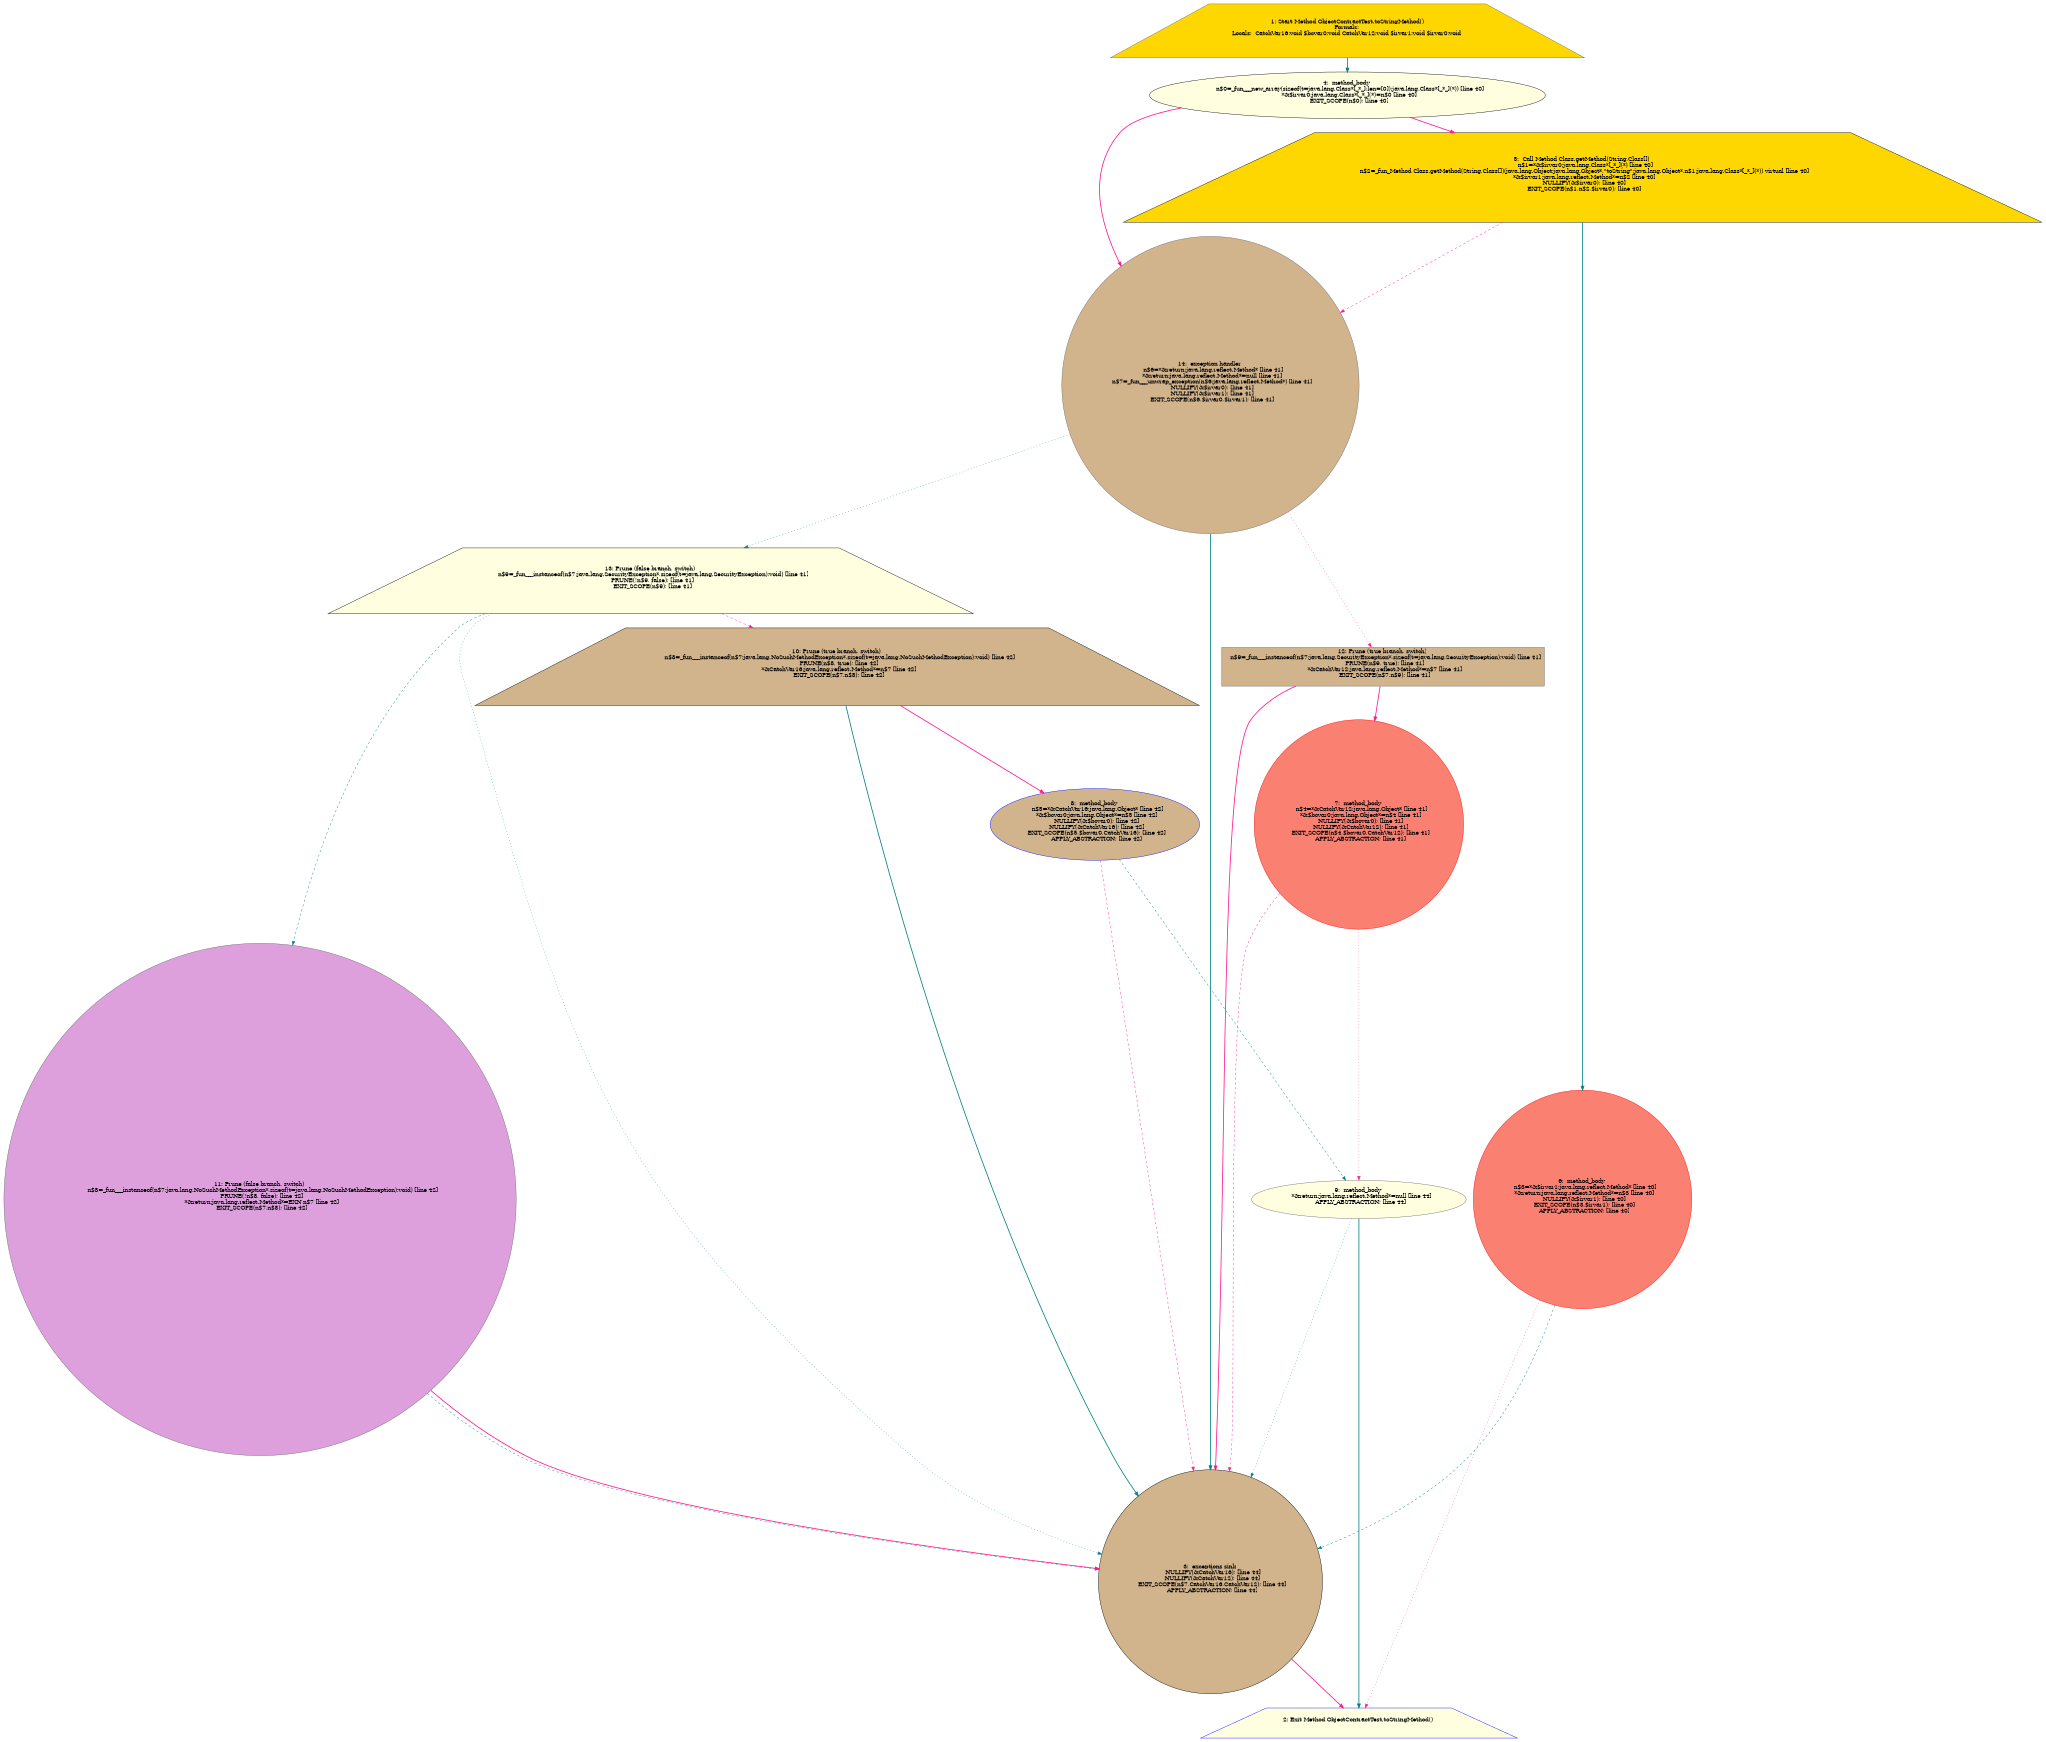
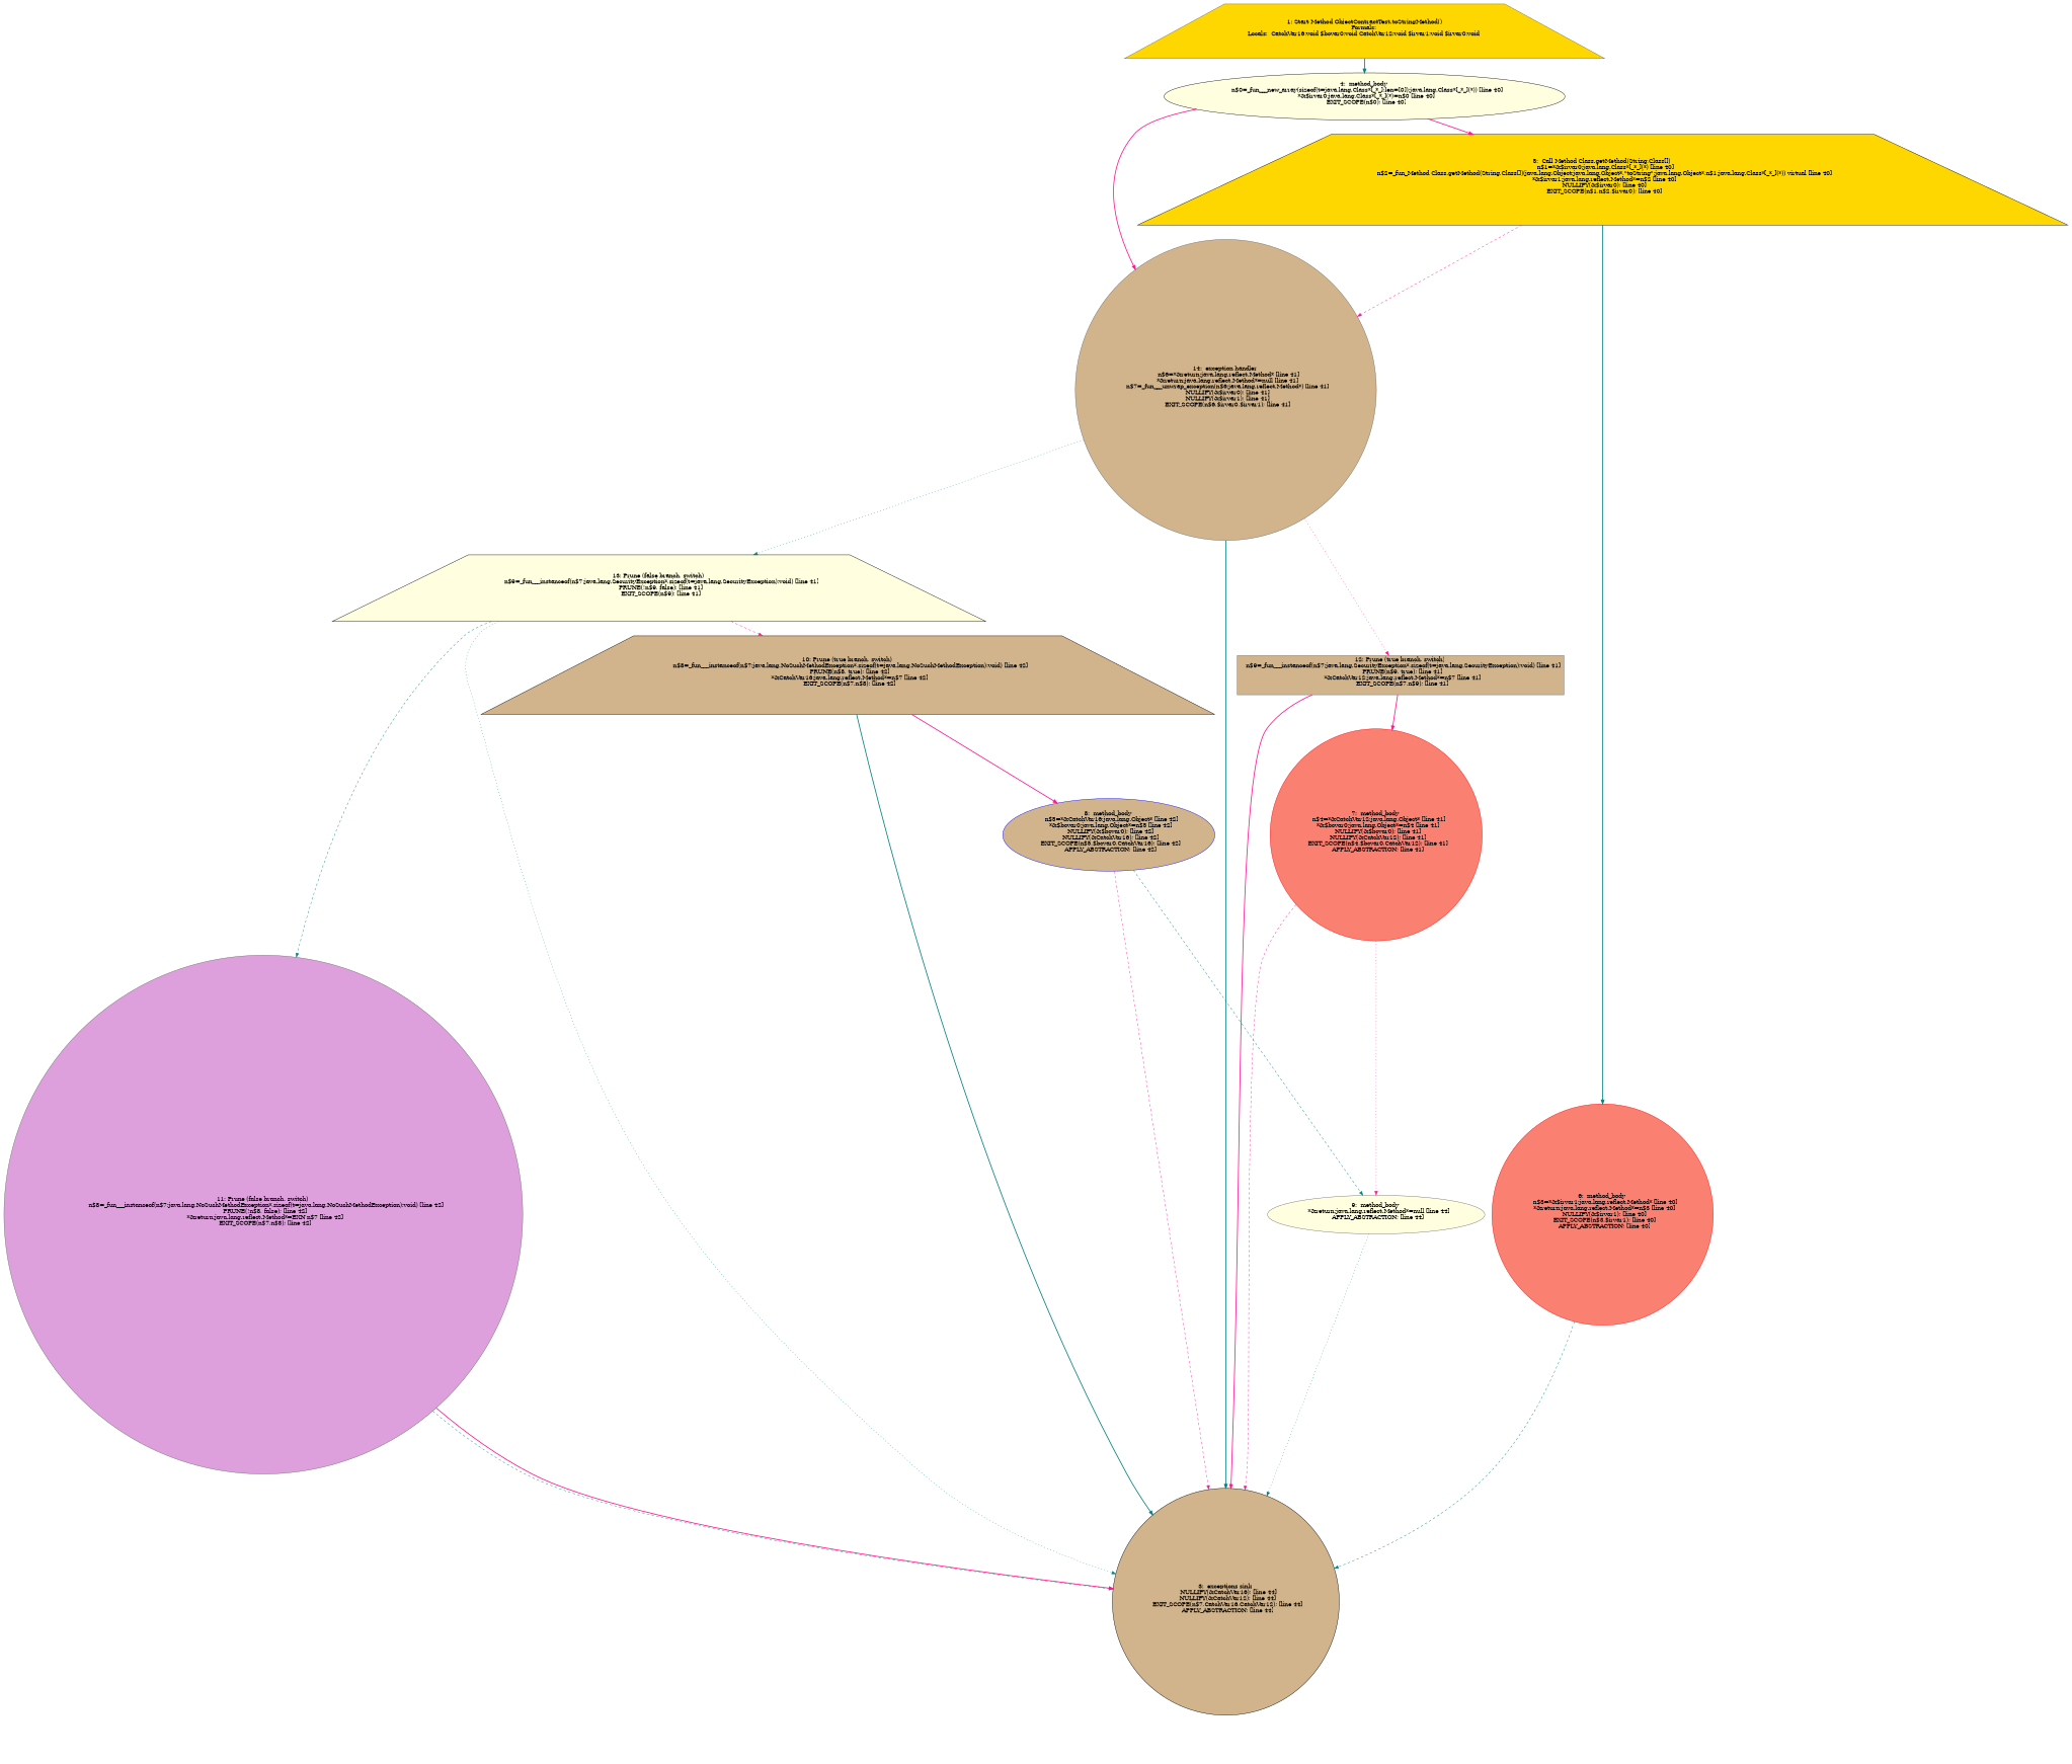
  digraph {
    node [color=gray40 style=filled fillcolor=tan shape=trapezium]
    edge [color=deeppink style=bold]
    n1 [label="1: Start Method ObjectContractTest.toStringMethod()\nFormals: \nLocals:  CatchVar16:void $bcvar0:void CatchVar12:void $irvar1:void $irvar0:void \n  " fillcolor=gold]
    n2 [label="4:  method_body \n   n$0=_fun___new_array(sizeof(t=java.lang.Class*[_*_];len=[0]):java.lang.Class*[_*_](*)) [line 40]\n  *&$irvar0:java.lang.Class*[_*_](*)=n$0 [line 40]\n  EXIT_SCOPE(n$0); [line 40]\n " shape=ellipse fillcolor=lightyellow color=black]
    n3 [label="5:  Call Method Class.getMethod(String,Class[]) \n   n$1=*&$irvar0:java.lang.Class*[_*_](*) [line 40]\n  n$2=_fun_Method Class.getMethod(String,Class[])(java.lang.Object:java.lang.Object*,\"toString\":java.lang.Object*,n$1:java.lang.Class*[_*_](*)) virtual [line 40]\n  *&$irvar1:java.lang.reflect.Method*=n$2 [line 40]\n  NULLIFY(&$irvar0); [line 40]\n  EXIT_SCOPE(n$1,n$2,$irvar0); [line 40]\n " fillcolor=gold color=black]
    n4 [label="14:  exception handler \n   n$6=*&return:java.lang.reflect.Method* [line 41]\n  *&return:java.lang.reflect.Method*=null [line 41]\n  n$7=_fun___unwrap_exception(n$6:java.lang.reflect.Method*) [line 41]\n  NULLIFY(&$irvar0); [line 41]\n  NULLIFY(&$irvar1); [line 41]\n  EXIT_SCOPE(n$6,$irvar0,$irvar1); [line 41]\n " shape=circle]
-   n5 [color=blue label="2: Exit Method ObjectContractTest.toStringMethod() \n  " fillcolor=lightyellow]
    n6 [label="3:  exceptions sink \n   NULLIFY(&CatchVar16); [line 44]\n  NULLIFY(&CatchVar12); [line 44]\n  EXIT_SCOPE(n$7,CatchVar16,CatchVar12); [line 44]\n  APPLY_ABSTRACTION; [line 44]\n " shape=circle color=black]
    n7 [label="6:  method_body \n   n$3=*&$irvar1:java.lang.reflect.Method* [line 40]\n  *&return:java.lang.reflect.Method*=n$3 [line 40]\n  NULLIFY(&$irvar1); [line 40]\n  EXIT_SCOPE(n$3,$irvar1); [line 40]\n  APPLY_ABSTRACTION; [line 40]\n " shape=circle fillcolor=salmon color=red]
    n8 [label="12: Prune (true branch, switch) \n   n$9=_fun___instanceof(n$7:java.lang.SecurityException*,sizeof(t=java.lang.SecurityException):void) [line 41]\n  PRUNE(n$9, true); [line 41]\n  *&CatchVar12:java.lang.reflect.Method*=n$7 [line 41]\n  EXIT_SCOPE(n$7,n$9); [line 41]\n " shape=box]
    n9 [label="13: Prune (false branch, switch) \n   n$9=_fun___instanceof(n$7:java.lang.SecurityException*,sizeof(t=java.lang.SecurityException):void) [line 41]\n  PRUNE(!n$9, false); [line 41]\n  EXIT_SCOPE(n$9); [line 41]\n " fillcolor=lightyellow color=black]
    n10 [label="7:  method_body \n   n$4=*&CatchVar12:java.lang.Object* [line 41]\n  *&$bcvar0:java.lang.Object*=n$4 [line 41]\n  NULLIFY(&$bcvar0); [line 41]\n  NULLIFY(&CatchVar12); [line 41]\n  EXIT_SCOPE(n$4,$bcvar0,CatchVar12); [line 41]\n  APPLY_ABSTRACTION; [line 41]\n " shape=circle fillcolor=salmon color=red]
    n11 [label="9:  method_body \n   *&return:java.lang.reflect.Method*=null [line 44]\n  APPLY_ABSTRACTION; [line 44]\n " shape=ellipse fillcolor=lightyellow]
    n12 [label="8:  method_body \n   n$5=*&CatchVar16:java.lang.Object* [line 42]\n  *&$bcvar0:java.lang.Object*=n$5 [line 42]\n  NULLIFY(&$bcvar0); [line 42]\n  NULLIFY(&CatchVar16); [line 42]\n  EXIT_SCOPE(n$5,$bcvar0,CatchVar16); [line 42]\n  APPLY_ABSTRACTION; [line 42]\n " shape=ellipse color=blue]
    n13 [label="10: Prune (true branch, switch) \n   n$8=_fun___instanceof(n$7:java.lang.NoSuchMethodException*,sizeof(t=java.lang.NoSuchMethodException):void) [line 42]\n  PRUNE(n$8, true); [line 42]\n  *&CatchVar16:java.lang.reflect.Method*=n$7 [line 42]\n  EXIT_SCOPE(n$7,n$8); [line 42]\n " color=black]
    n14 [label="11: Prune (false branch, switch) \n   n$8=_fun___instanceof(n$7:java.lang.NoSuchMethodException*,sizeof(t=java.lang.NoSuchMethodException):void) [line 42]\n  PRUNE(!n$8, false); [line 42]\n  *&return:java.lang.reflect.Method*=EXN n$7 [line 42]\n  EXIT_SCOPE(n$7,n$8); [line 42]\n " shape=circle fillcolor=plum]
    n1 -> n2 [color=teal]
    n2 -> n3
    n2 -> n4
    n3 -> n4 [style=dashed]
    n3 -> n7 [color=teal]
    n4 -> n6 [color=teal]
    n4 -> n8 [style=dotted]
    n4 -> n9 [color=teal style=dotted]
-   n6 -> n5
-   n7 -> n5 [style=dotted]
    n7 -> n6 [color=teal style=dashed]
    n8 -> n6
    n8 -> n10
    n9 -> n6 [color=teal style=dotted]
    n9 -> n13 [style=dashed]
    n9 -> n14 [color=teal style=dashed]
    n10 -> n6 [style=dashed]
    n10 -> n11 [style=dotted]
-   n11 -> n5 [color=teal]
    n11 -> n6 [color=teal style=dotted]
    n12 -> n6 [style=dashed]
    n12 -> n11 [color=teal style=dashed]
    n13 -> n6 [color=teal]
    n13 -> n12
    n14 -> n6 [color=teal style=dashed]
    n14 -> n6
  }
